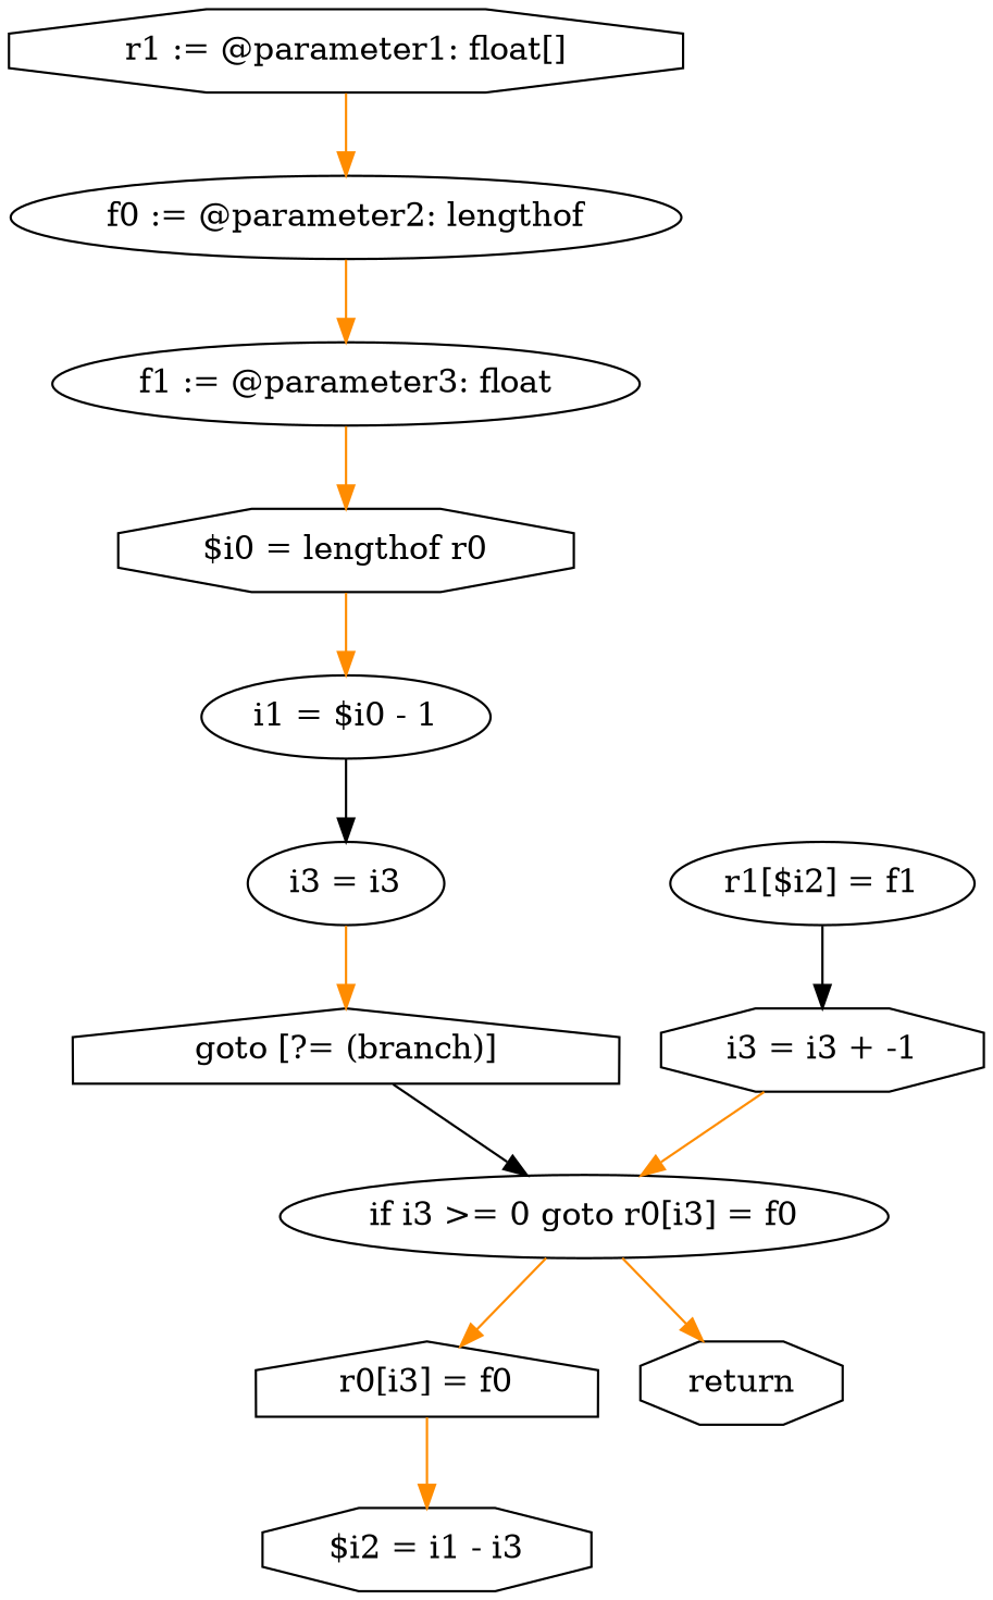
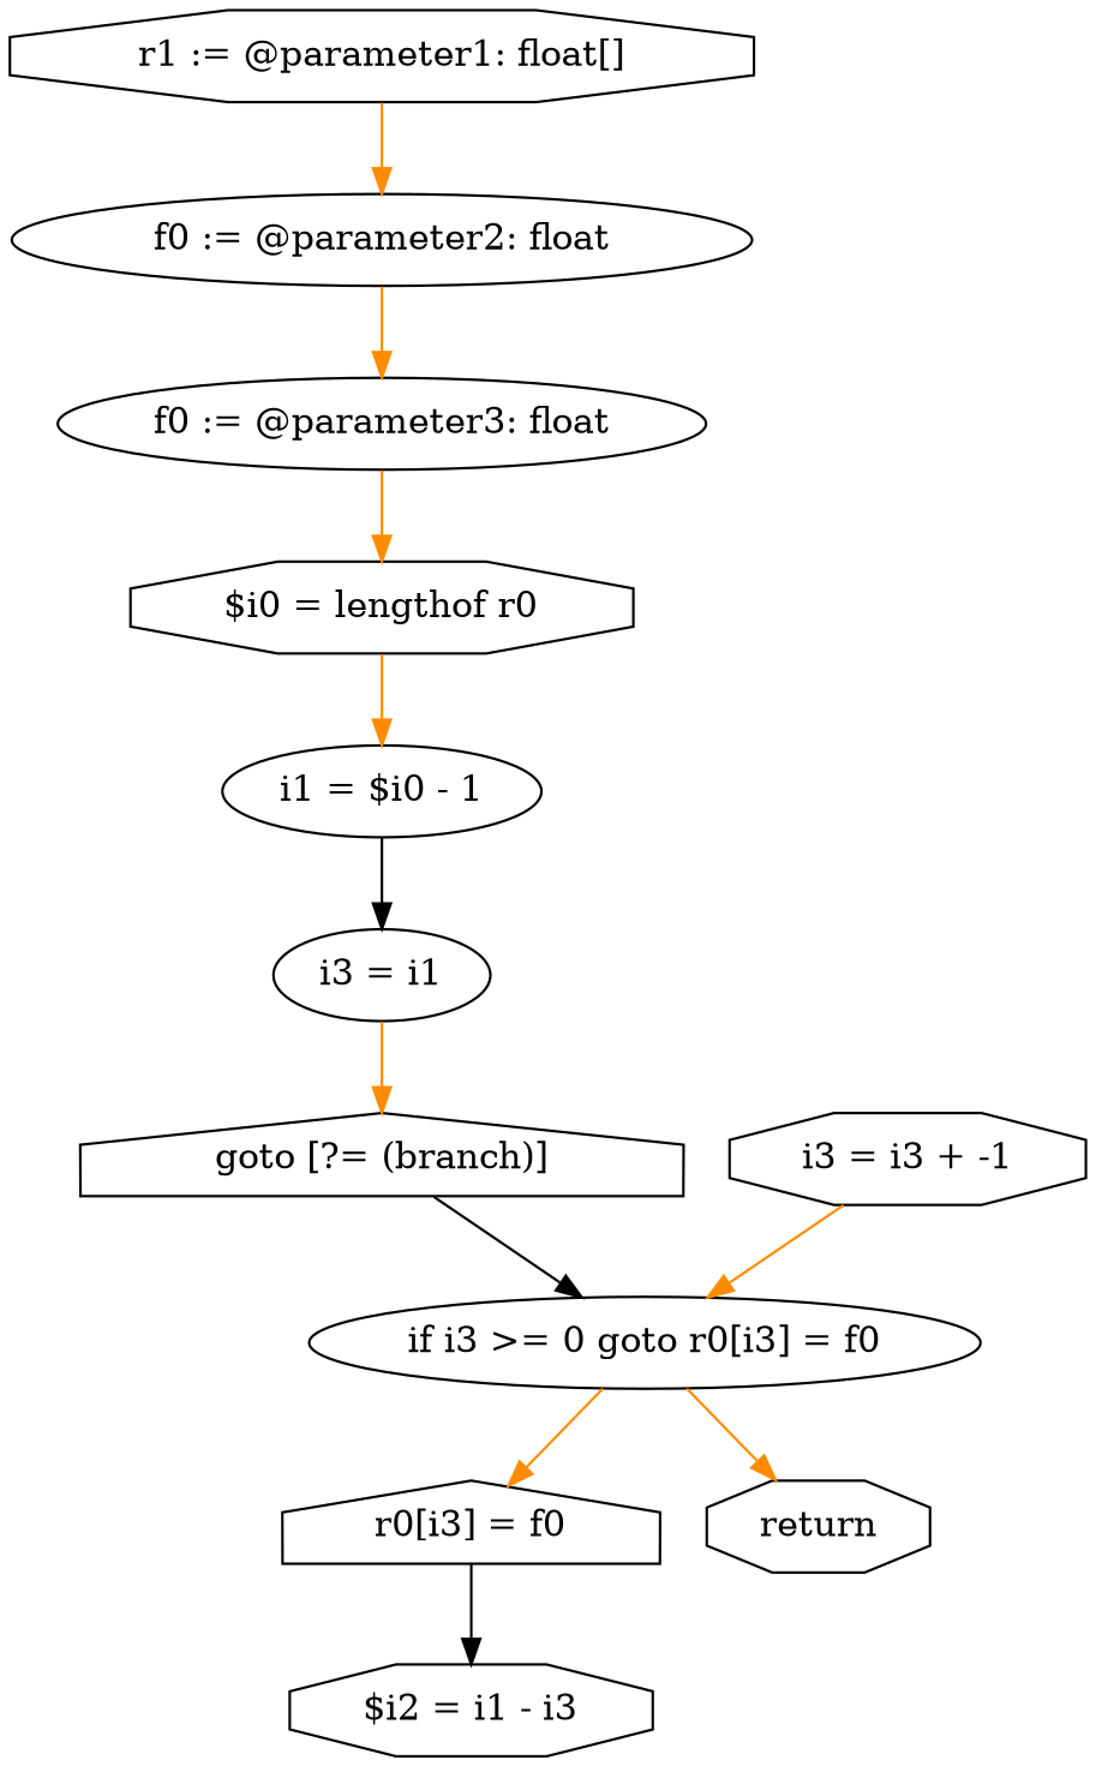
  digraph {
    node [shape=ellipse]
    edge [color=darkorange]
    "r1 := @parameter1: float[]" [shape=octagon]
-   "f0 := @parameter2: float" [label="f0 := @parameter2: lengthof"]
-   "f1 := @parameter3: float"
+   "f0 := @parameter2: float"
+   "f1 := @parameter3: float" [label="f0 := @parameter3: float"]
    "$i0 = lengthof r0" [shape=octagon]
    "i1 = $i0 - 1"
-   "i3 = i1" [label="i3 = i3"]
+   "i3 = i1"
    "goto [?= (branch)]" [shape=house]
    "if i3 >= 0 goto r0[i3] = f0"
    "r0[i3] = f0" [shape=house]
    return [shape=octagon]
    "$i2 = i1 - i3" [shape=octagon]
    "i3 = i3 + -1" [shape=octagon]
-   "r1[$i2] = f1"
    "r1 := @parameter1: float[]" -> "f0 := @parameter2: float"
    "f0 := @parameter2: float" -> "f1 := @parameter3: float"
    "f1 := @parameter3: float" -> "$i0 = lengthof r0"
    "$i0 = lengthof r0" -> "i1 = $i0 - 1"
    "i1 = $i0 - 1" -> "i3 = i1" [color=black]
    "i3 = i1" -> "goto [?= (branch)]"
    "goto [?= (branch)]" -> "if i3 >= 0 goto r0[i3] = f0" [color=black]
    "if i3 >= 0 goto r0[i3] = f0" -> "r0[i3] = f0"
    "if i3 >= 0 goto r0[i3] = f0" -> return
-   "r0[i3] = f0" -> "$i2 = i1 - i3"
+   "r0[i3] = f0" -> "$i2 = i1 - i3" [color=black]
    "i3 = i3 + -1" -> "if i3 >= 0 goto r0[i3] = f0"
-   "r1[$i2] = f1" -> "i3 = i3 + -1" [color=black]
  }
